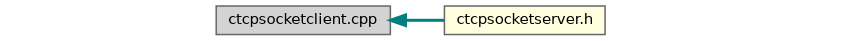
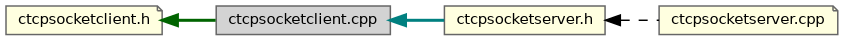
  digraph {
    rankdir=LR
    node [color=grey40 fillcolor=lightyellow fontname=Helvetica fontsize=10 shape=note style=filled]
    edge [dir=back fontname=Helvetica fontsize=10 labelfontname=Helvetica labelfontsize=10 style=bold]
+   n1 [color=gray40 fontcolor=black height=0.2 label="ctcpsocketclient.h" width=0.4]
    n2 [fillcolor=lightgrey height=0.2 label="ctcpsocketclient.cpp" shape=box width=0.4]
    n3 [height=0.2 label="ctcpsocketserver.h" shape=box width=0.4]
+   n4 [height=0.2 label="ctcpsocketserver.cpp" width=0.4]
+   n1 -> n2 [color=darkgreen]
    n2 -> n3 [color=teal]
+   n3 -> n4 [color=black style=dashed]
  }
